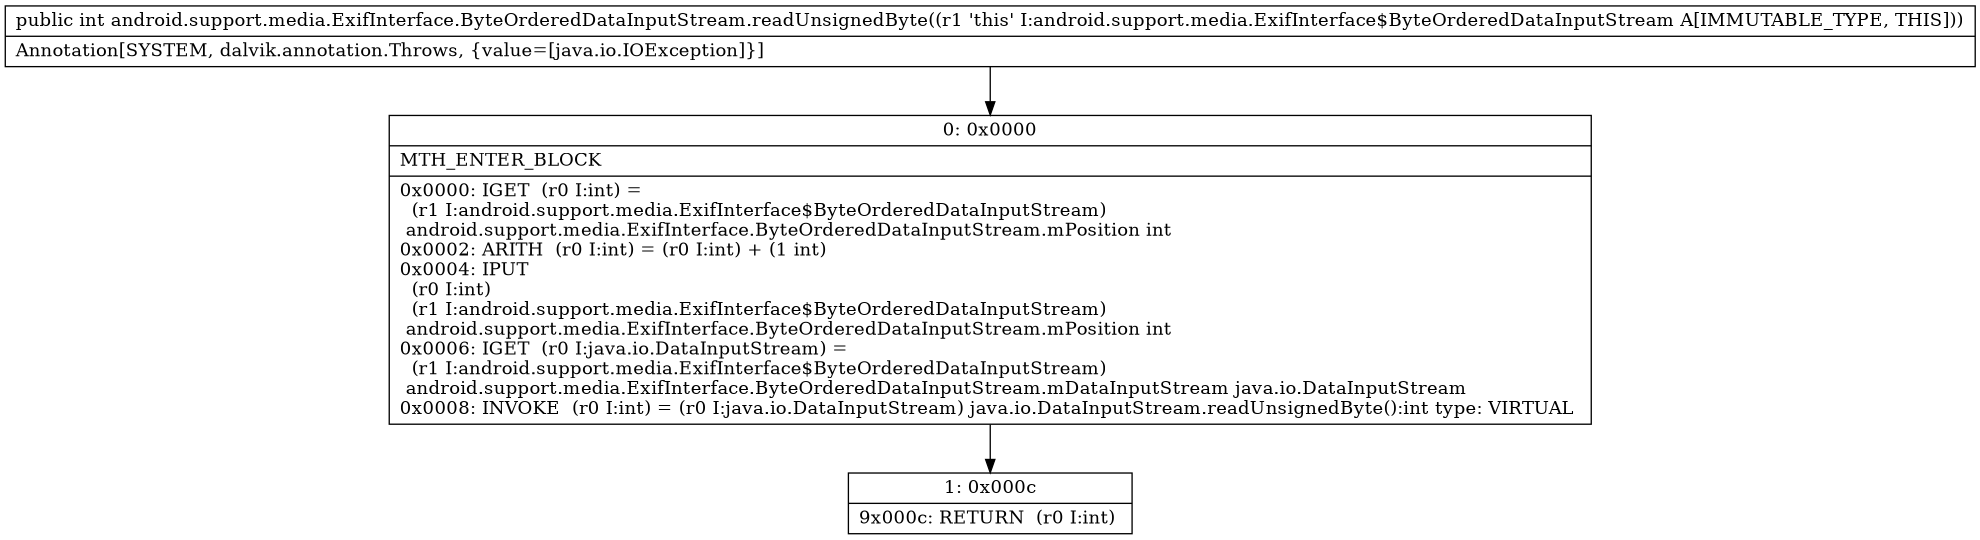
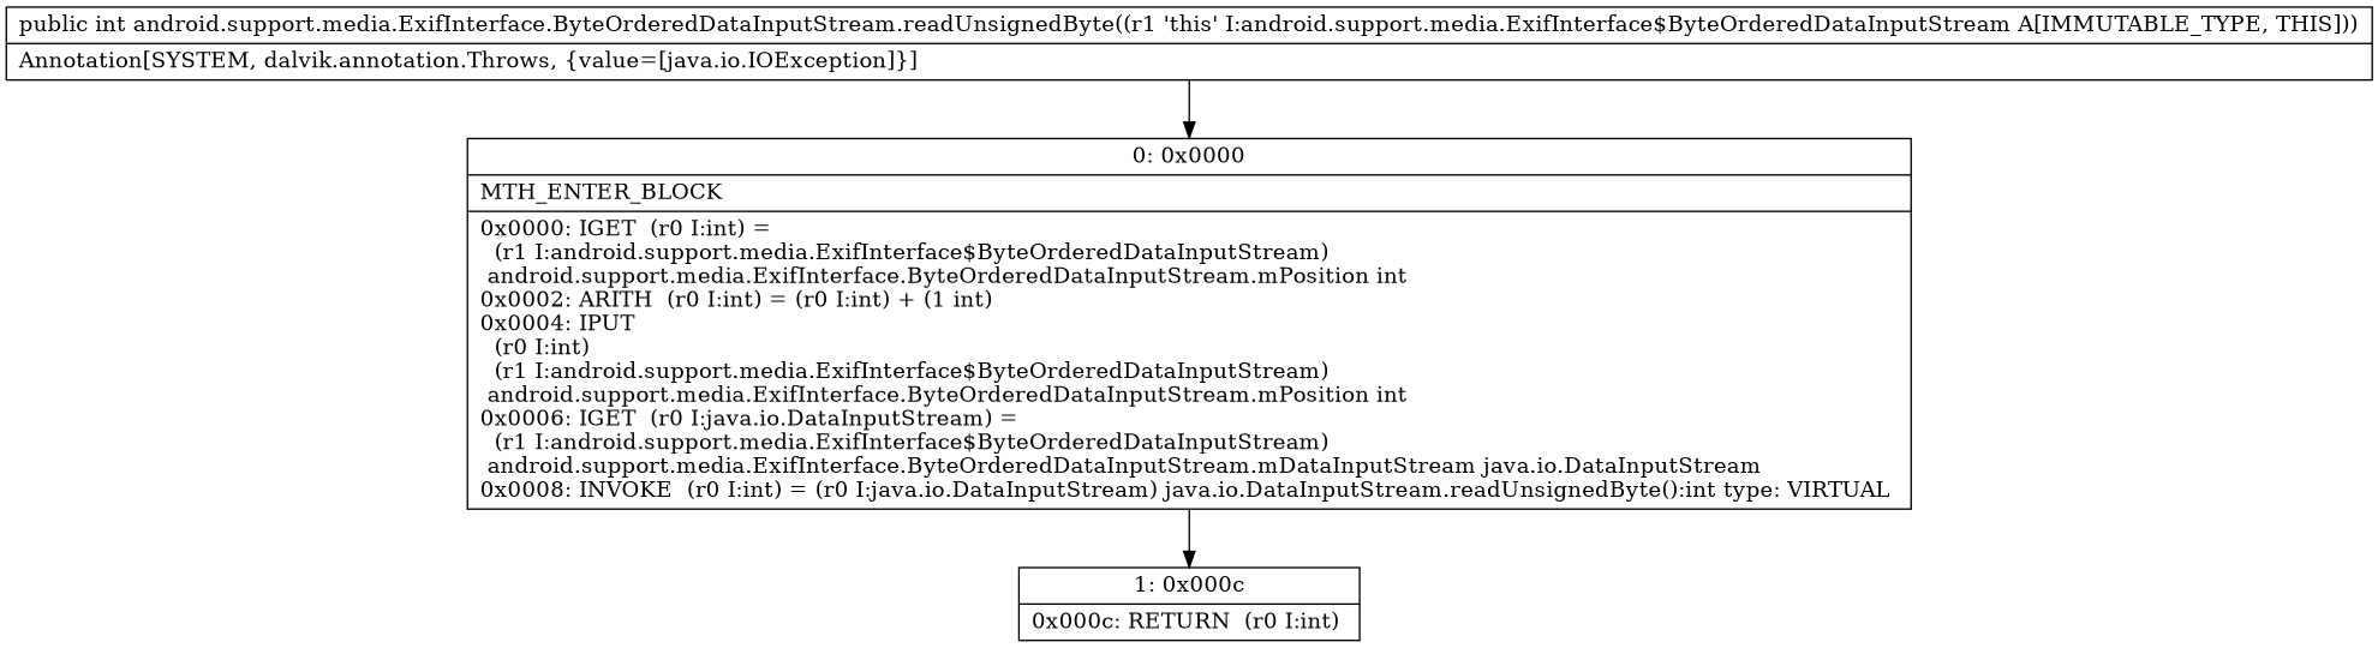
  digraph {
    node [shape=record]
    n1 [label="{0\:\ 0x0000|MTH_ENTER_BLOCK\l|0x0000: IGET  (r0 I:int) = \l  (r1 I:android.support.media.ExifInterface$ByteOrderedDataInputStream)\l android.support.media.ExifInterface.ByteOrderedDataInputStream.mPosition int \l0x0002: ARITH  (r0 I:int) = (r0 I:int) + (1 int) \l0x0004: IPUT  \l  (r0 I:int)\l  (r1 I:android.support.media.ExifInterface$ByteOrderedDataInputStream)\l android.support.media.ExifInterface.ByteOrderedDataInputStream.mPosition int \l0x0006: IGET  (r0 I:java.io.DataInputStream) = \l  (r1 I:android.support.media.ExifInterface$ByteOrderedDataInputStream)\l android.support.media.ExifInterface.ByteOrderedDataInputStream.mDataInputStream java.io.DataInputStream \l0x0008: INVOKE  (r0 I:int) = (r0 I:java.io.DataInputStream) java.io.DataInputStream.readUnsignedByte():int type: VIRTUAL \l}"]
-   n2 [label="{1\:\ 0x000c|9x000c: RETURN  (r0 I:int) \l}"]
+   n2 [label="{1\:\ 0x000c|0x000c: RETURN  (r0 I:int) \l}"]
    n3 [label="{public int android.support.media.ExifInterface.ByteOrderedDataInputStream.readUnsignedByte((r1 'this' I:android.support.media.ExifInterface$ByteOrderedDataInputStream A[IMMUTABLE_TYPE, THIS]))  | Annotation[SYSTEM, dalvik.annotation.Throws, \{value=[java.io.IOException]\}]\l}"]
    n1 -> n2
    n3 -> n1
  }
